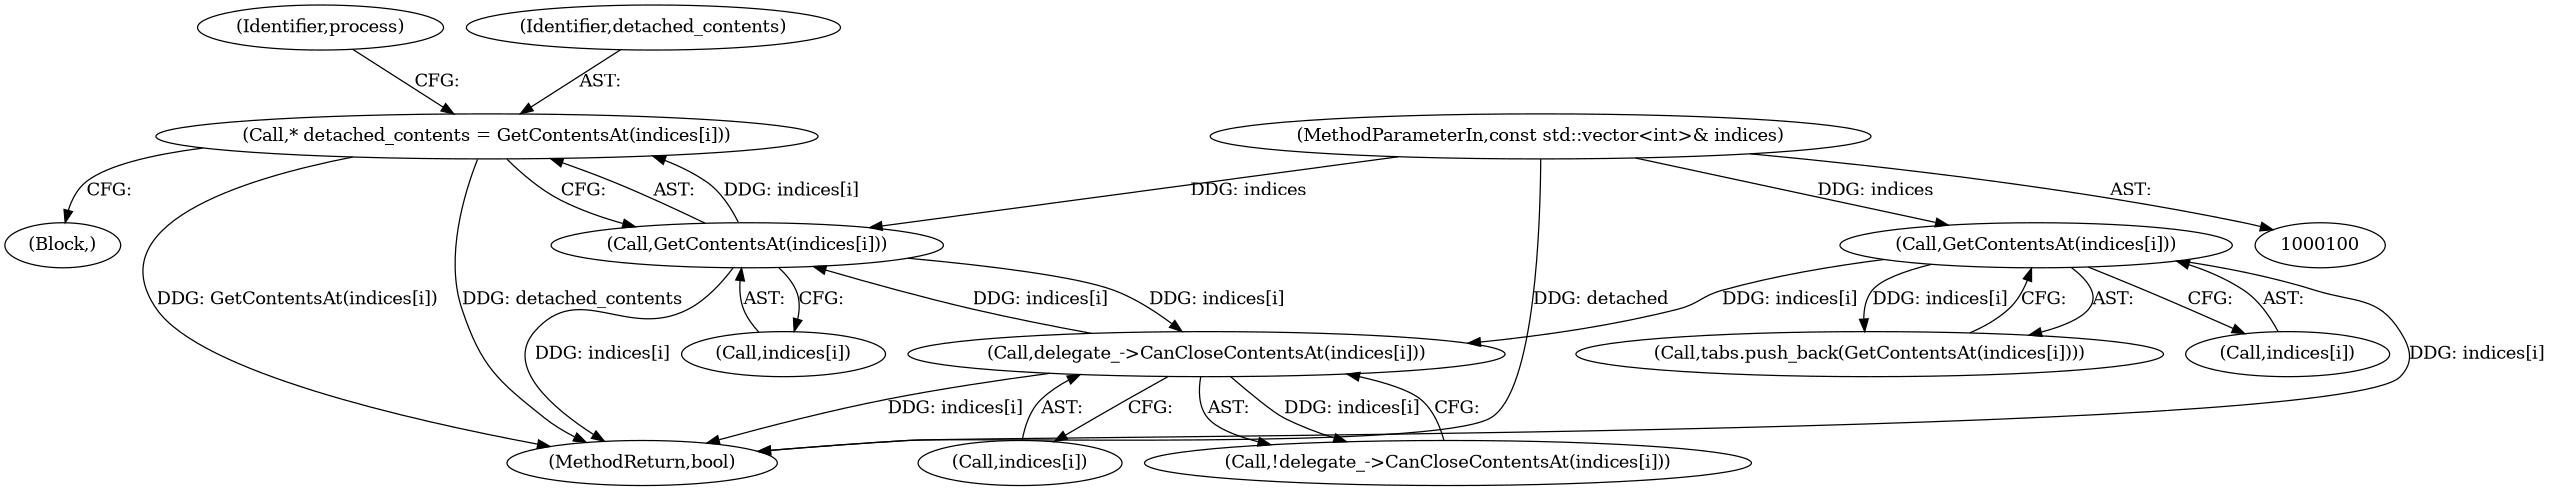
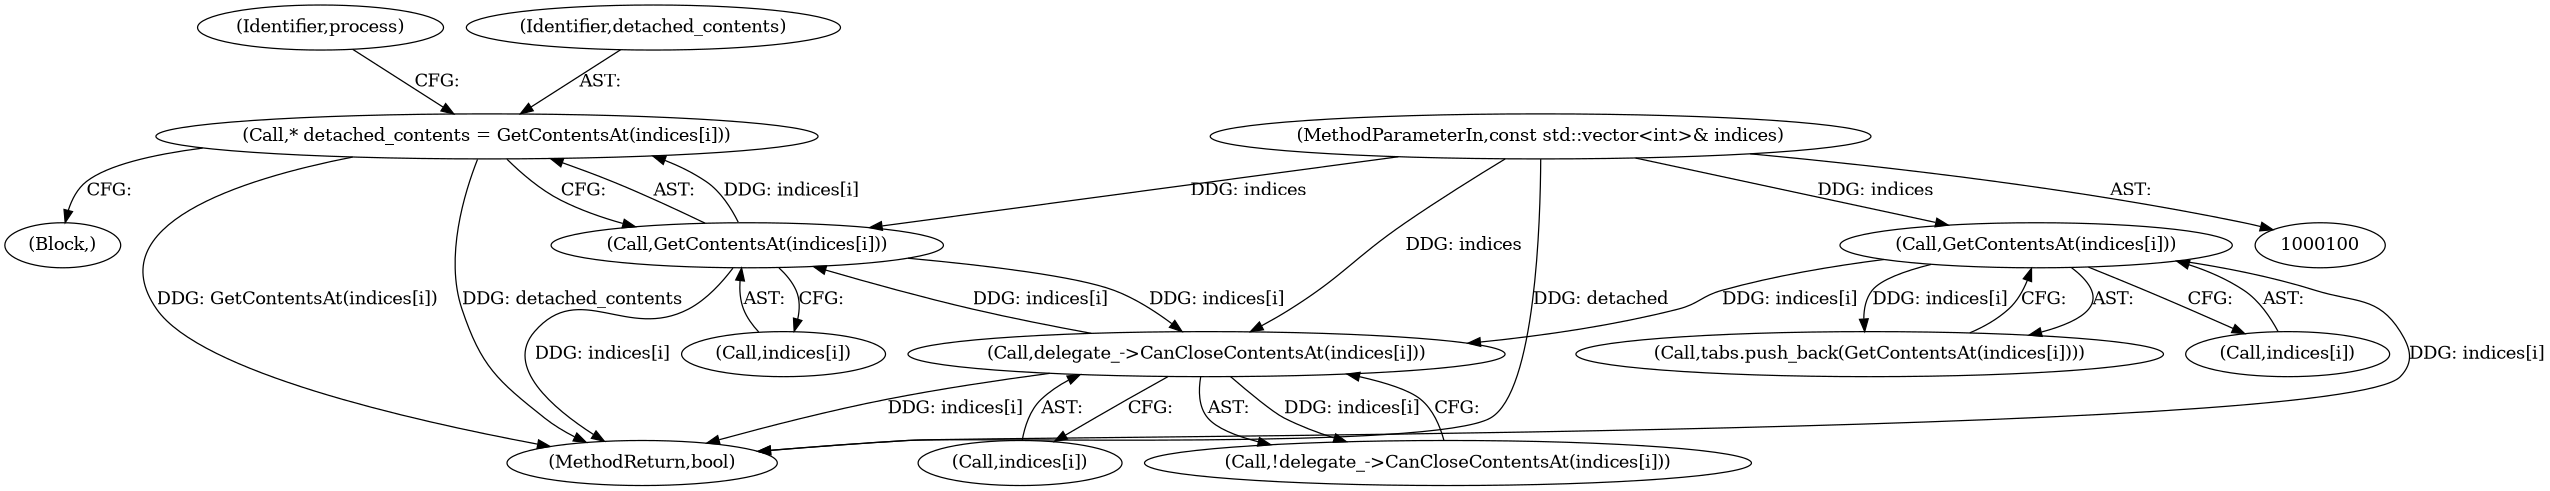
  digraph {
    n1 [label="(Call,* detached_contents = GetContentsAt(indices[i]))"]
    n2 [label="(Call,GetContentsAt(indices[i]))"]
    n3 [label="(Block,)"]
    n4 [label="(MethodReturn,bool)"]
    n5 [label="(Call,delegate_->CanCloseContentsAt(indices[i]))"]
    n6 [label="(Call,indices[i])"]
    n7 [label="(Call,indices[i])"]
    n8 [label="(Call,!delegate_->CanCloseContentsAt(indices[i]))"]
    n9 [label="(Call,GetContentsAt(indices[i]))"]
    n10 [label="(Call,tabs.push_back(GetContentsAt(indices[i])))"]
    n11 [label="(Call,indices[i])"]
    n12 [label="(MethodParameterIn,const std::vector<int>& indices)"]
    1000100
    n14 [label="(Identifier,process)"]
    n15 [label="(Identifier,detached_contents)"]
    n1 -> n2 [label="CFG: "]
    n1 -> n3 [label="CFG: "]
    n1 -> n4 [label="DDG: GetContentsAt(indices[i])"]
    n1 -> n4 [label="DDG: detached_contents"]
    n2 -> n1 [label="AST: "]
    n2 -> n1 [label="DDG: indices[i]"]
    n2 -> n4 [label="DDG: indices[i]"]
    n2 -> n5 [label="DDG: indices[i]"]
    n2 -> n6 [label="CFG: "]
    n5 -> n2 [label="DDG: indices[i]"]
    n5 -> n4 [label="DDG: indices[i]"]
    n5 -> n7 [label="CFG: "]
    n5 -> n8 [label="AST: "]
    n5 -> n8 [label="DDG: indices[i]"]
    n6 -> n2 [label="AST: "]
    n7 -> n5 [label="AST: "]
    n8 -> n5 [label="CFG: "]
    n9 -> n4 [label="DDG: indices[i]"]
    n9 -> n5 [label="DDG: indices[i]"]
    n9 -> n10 [label="AST: "]
    n9 -> n10 [label="DDG: indices[i]"]
    n9 -> n11 [label="CFG: "]
    n10 -> n9 [label="CFG: "]
    n11 -> n9 [label="AST: "]
    n12 -> n2 [label="DDG: indices"]
    n12 -> n4 [label="DDG: detached"]
+   n12 -> n5 [label="DDG: indices"]
    n12 -> n9 [label="DDG: indices"]
    n12 -> 1000100 [label="AST: "]
    n14 -> n1 [label="CFG: "]
    n15 -> n1 [label="AST: "]
  }
